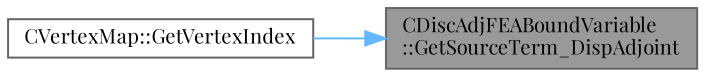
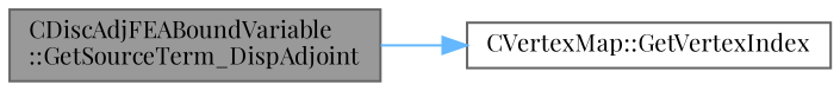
  digraph {
    rankdir=LR
    fontname="Playfair Display"
    node [fontname="Playfair Display" fontsize=10 shape=box style=filled]
    n1 [color=gray40 fillcolor=grey60 fontcolor=black height=0.2 label="CDiscAdjFEABoundVariable\l::GetSourceTerm_DispAdjoint" width=0.4]
    n2 [color=grey40 fillcolor=white height=0.2 label="CVertexMap::GetVertexIndex" width=0.4]
-   n2 -> n1 [color=steelblue1 fontname="Playfair Display" fontsize=10 labelfontname=Helvetica labelfontsize=10 style=solid]
+   n1 -> n2 [color=steelblue1 fontname="Playfair Display" fontsize=10 labelfontname=Helvetica labelfontsize=10 style=solid]
  }
